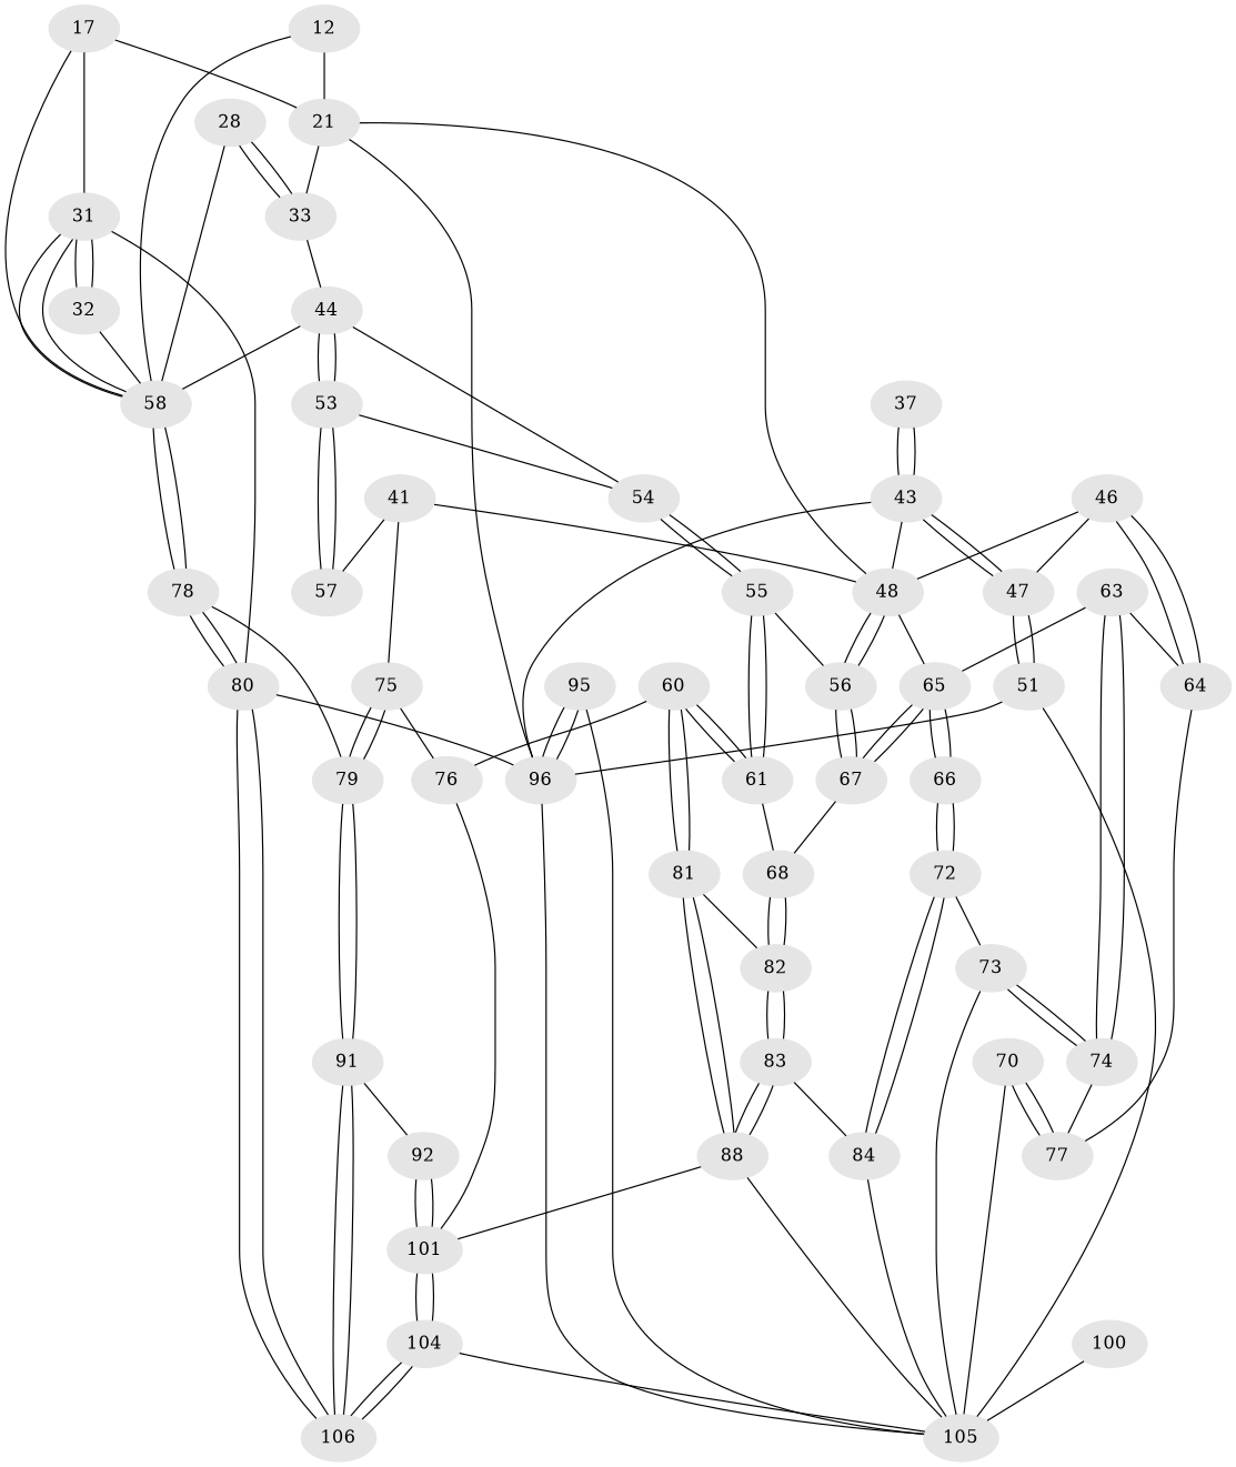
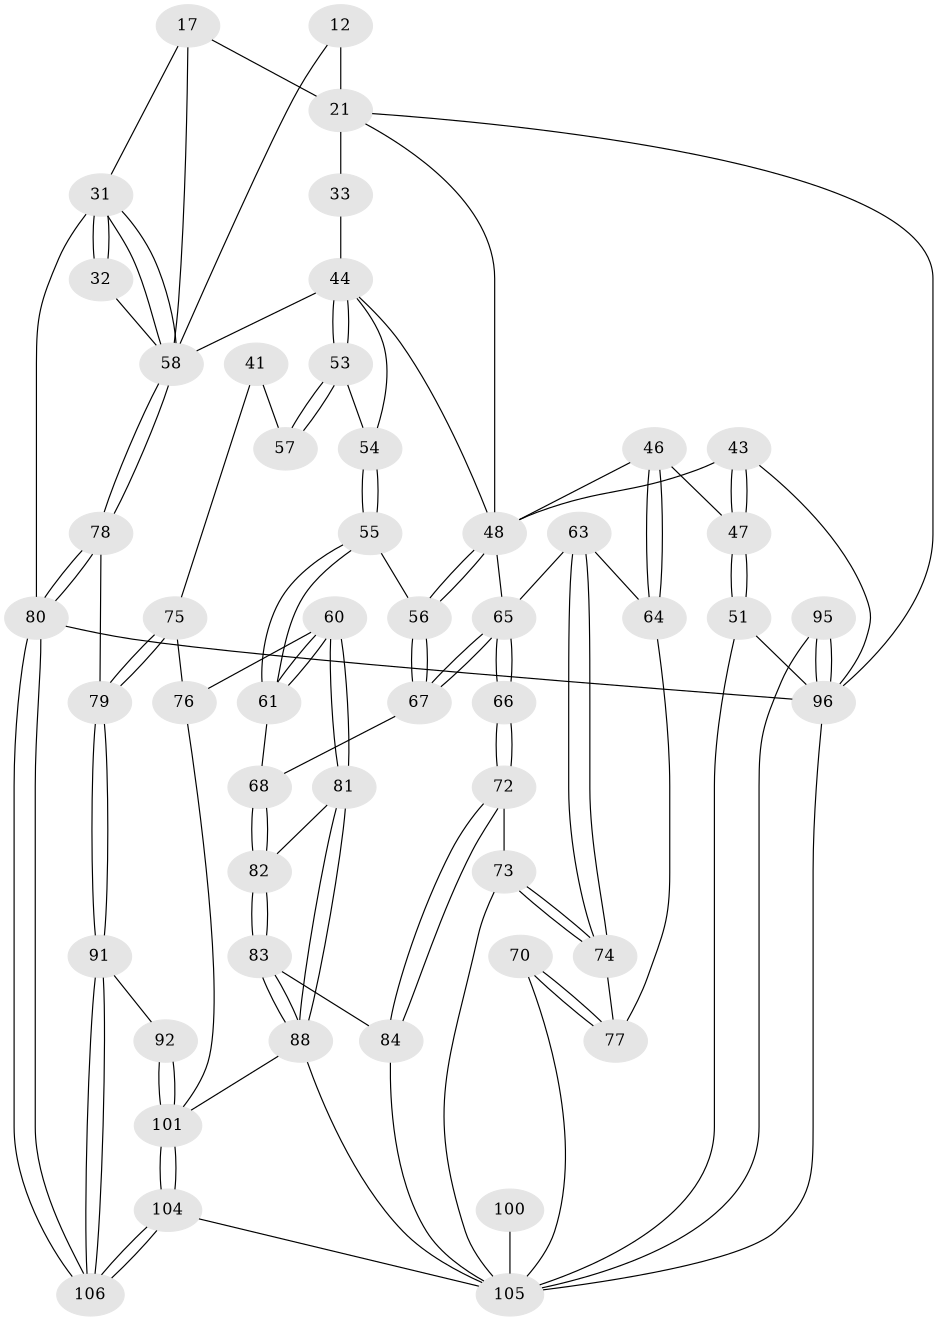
  graph {
    node [color=gray90 style=filled]
    21 [super="+11"]
    12
    58 [super="+39+42"]
    33 [super="+30+29"]
    48 [super="+45"]
    96 [super="+3+52"]
    78
    n8 [label=17 super="+7"]
    31 [super="+13+26"]
    32
    80 [super="+2+1"]
    44 [super="+35"]
    56
    65 [super="+49+50+62"]
    105 [super="+103+99+93+97"]
-   28
    106
    53
    54
    43 [super="+24+25"]
-   37
    47
    41 [super="+40"]
    57
    75
    76 [super="+59"]
    79
    51
    55
    46
    64
    77 [super="+69"]
    67
    66
    61
    68
    101 [super="+86+85"]
    60
    81
    82
    88 [super="+87"]
    63
    74
    72
    73
    84
    83
    70
    91
    104
    92
    95
    100 [super="+94"]
    21 -- 33 [weight=2]
    21 -- 48
    21 -- 96
    12 -- 21 [weight=2]
    12 -- 58
    58 -- 78
    58 -- 78
    33 -- 44
    48 -- 56
    48 -- 56
    48 -- 65 [weight=2]
    96 -- 105
    78 -- 80
    78 -- 80
    78 -- 79
    n8 -- 21
    n8 -- 58
    n8 -- 31 [weight=2]
    31 -- 58
    31 -- 58
    31 -- 32 [weight=2]
    31 -- 32
    31 -- 80 [weight=2]
    32 -- 58
    80 -- 96 [weight=2]
    80 -- 106
    80 -- 106
    44 -- 58
-   41 -- 48
+   44 -- 48
    44 -- 53
    44 -- 53
    44 -- 54
    56 -- 67
    56 -- 67
    65 -- 67
    65 -- 67
    65 -- 66 [weight=2]
    65 -- 66
-   28 -- 58
-   28 -- 33 [weight=2]
-   28 -- 33
    53 -- 54
    53 -- 57
    53 -- 57
    54 -- 55
    54 -- 55
    43 -- 48
    43 -- 96
    43 -- 47
    43 -- 47
-   37 -- 43 [weight=3]
-   37 -- 43
    47 -- 51
    47 -- 51
    41 -- 57
    41 -- 75
    75 -- 76
    75 -- 79
    75 -- 79
    76 -- 101
    79 -- 91
    79 -- 91
    51 -- 96
    51 -- 105
    55 -- 56
    55 -- 61
    55 -- 61
    46 -- 48
    46 -- 47
    46 -- 64
    46 -- 64
    64 -- 77
    67 -- 68
    66 -- 72
    66 -- 72
    61 -- 68
    68 -- 82
    68 -- 82
    101 -- 104
    101 -- 104
    60 -- 76
    60 -- 61
    60 -- 61
    60 -- 81
    60 -- 81
    81 -- 82
    81 -- 88
    81 -- 88
    82 -- 83
    82 -- 83
    88 -- 105
    88 -- 101
    63 -- 65
    63 -- 64
    63 -- 74
    63 -- 74
    74 -- 77
    72 -- 73
    72 -- 84
    72 -- 84
    73 -- 105
    73 -- 74
    73 -- 74
    84 -- 105
    83 -- 88
    83 -- 88
    83 -- 84
    70 -- 105
    70 -- 77 [weight=2]
    70 -- 77
    91 -- 106
    91 -- 106
    91 -- 92
    104 -- 105
    104 -- 106
    104 -- 106
    92 -- 101 [weight=2]
    92 -- 101
    95 -- 96 [weight=2]
    95 -- 96
    95 -- 105
    100 -- 105 [weight=4]
  }
